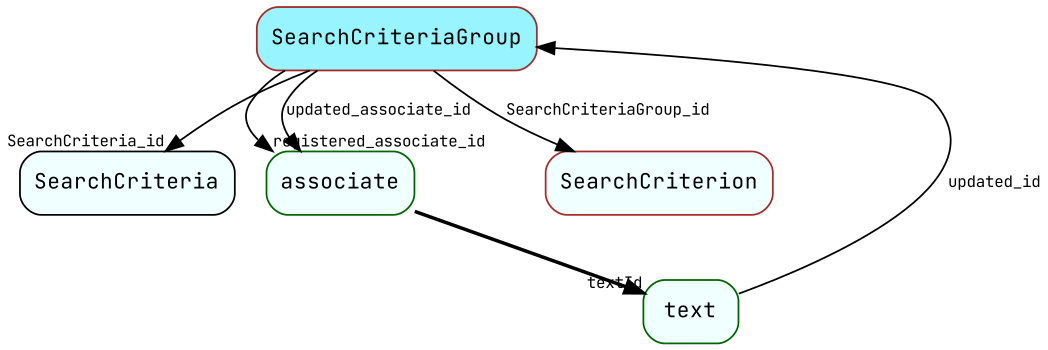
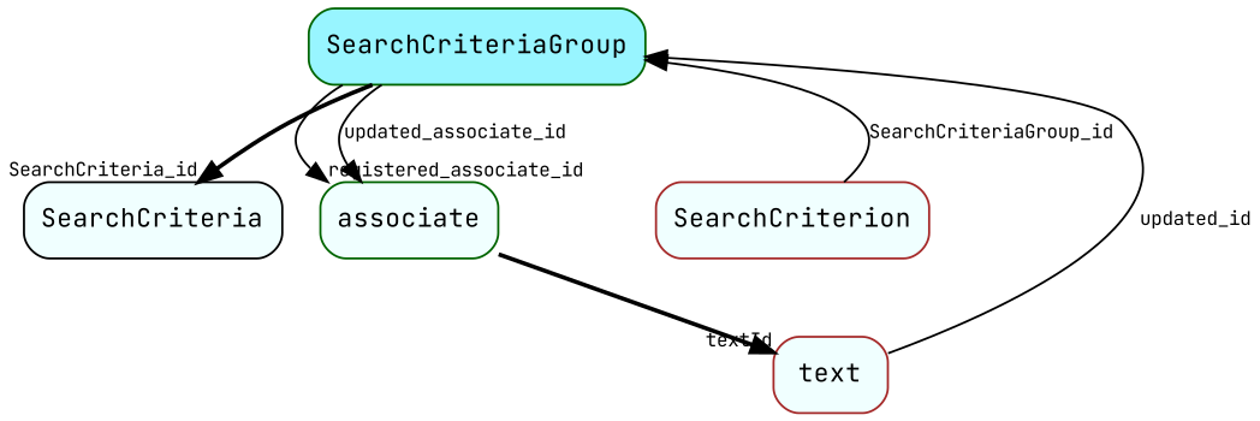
  digraph {
    fontname="JetBrains Mono"
    node [color=darkgreen fillcolor=azure1 fontname="JetBrains Mono" fontsize=12 shape=box style="rounded, filled"]
    edge [fontname="JetBrains Mono" fontsize=9 style=solid]
-   SearchCriteriaGroup [color=brown fillcolor=cadetblue1]
+   SearchCriteriaGroup [fillcolor=cadetblue1]
    SearchCriteria [color=black]
    associate
-   text
+   text [color=brown]
    SearchCriterion [color=brown]
-   SearchCriteriaGroup -> SearchCriteria [headlabel=SearchCriteria_id]
+   SearchCriteriaGroup -> SearchCriteria [headlabel=SearchCriteria_id style=bold]
    SearchCriteriaGroup -> associate [headlabel=registered_associate_id]
    SearchCriteriaGroup -> associate [label=updated_associate_id]
    associate -> text [headlabel=textId style=bold]
    text -> SearchCriteriaGroup [label=updated_id]
-   SearchCriteriaGroup -> SearchCriterion [label=SearchCriteriaGroup_id]
+   SearchCriterion -> SearchCriteriaGroup [label=SearchCriteriaGroup_id]
  }
